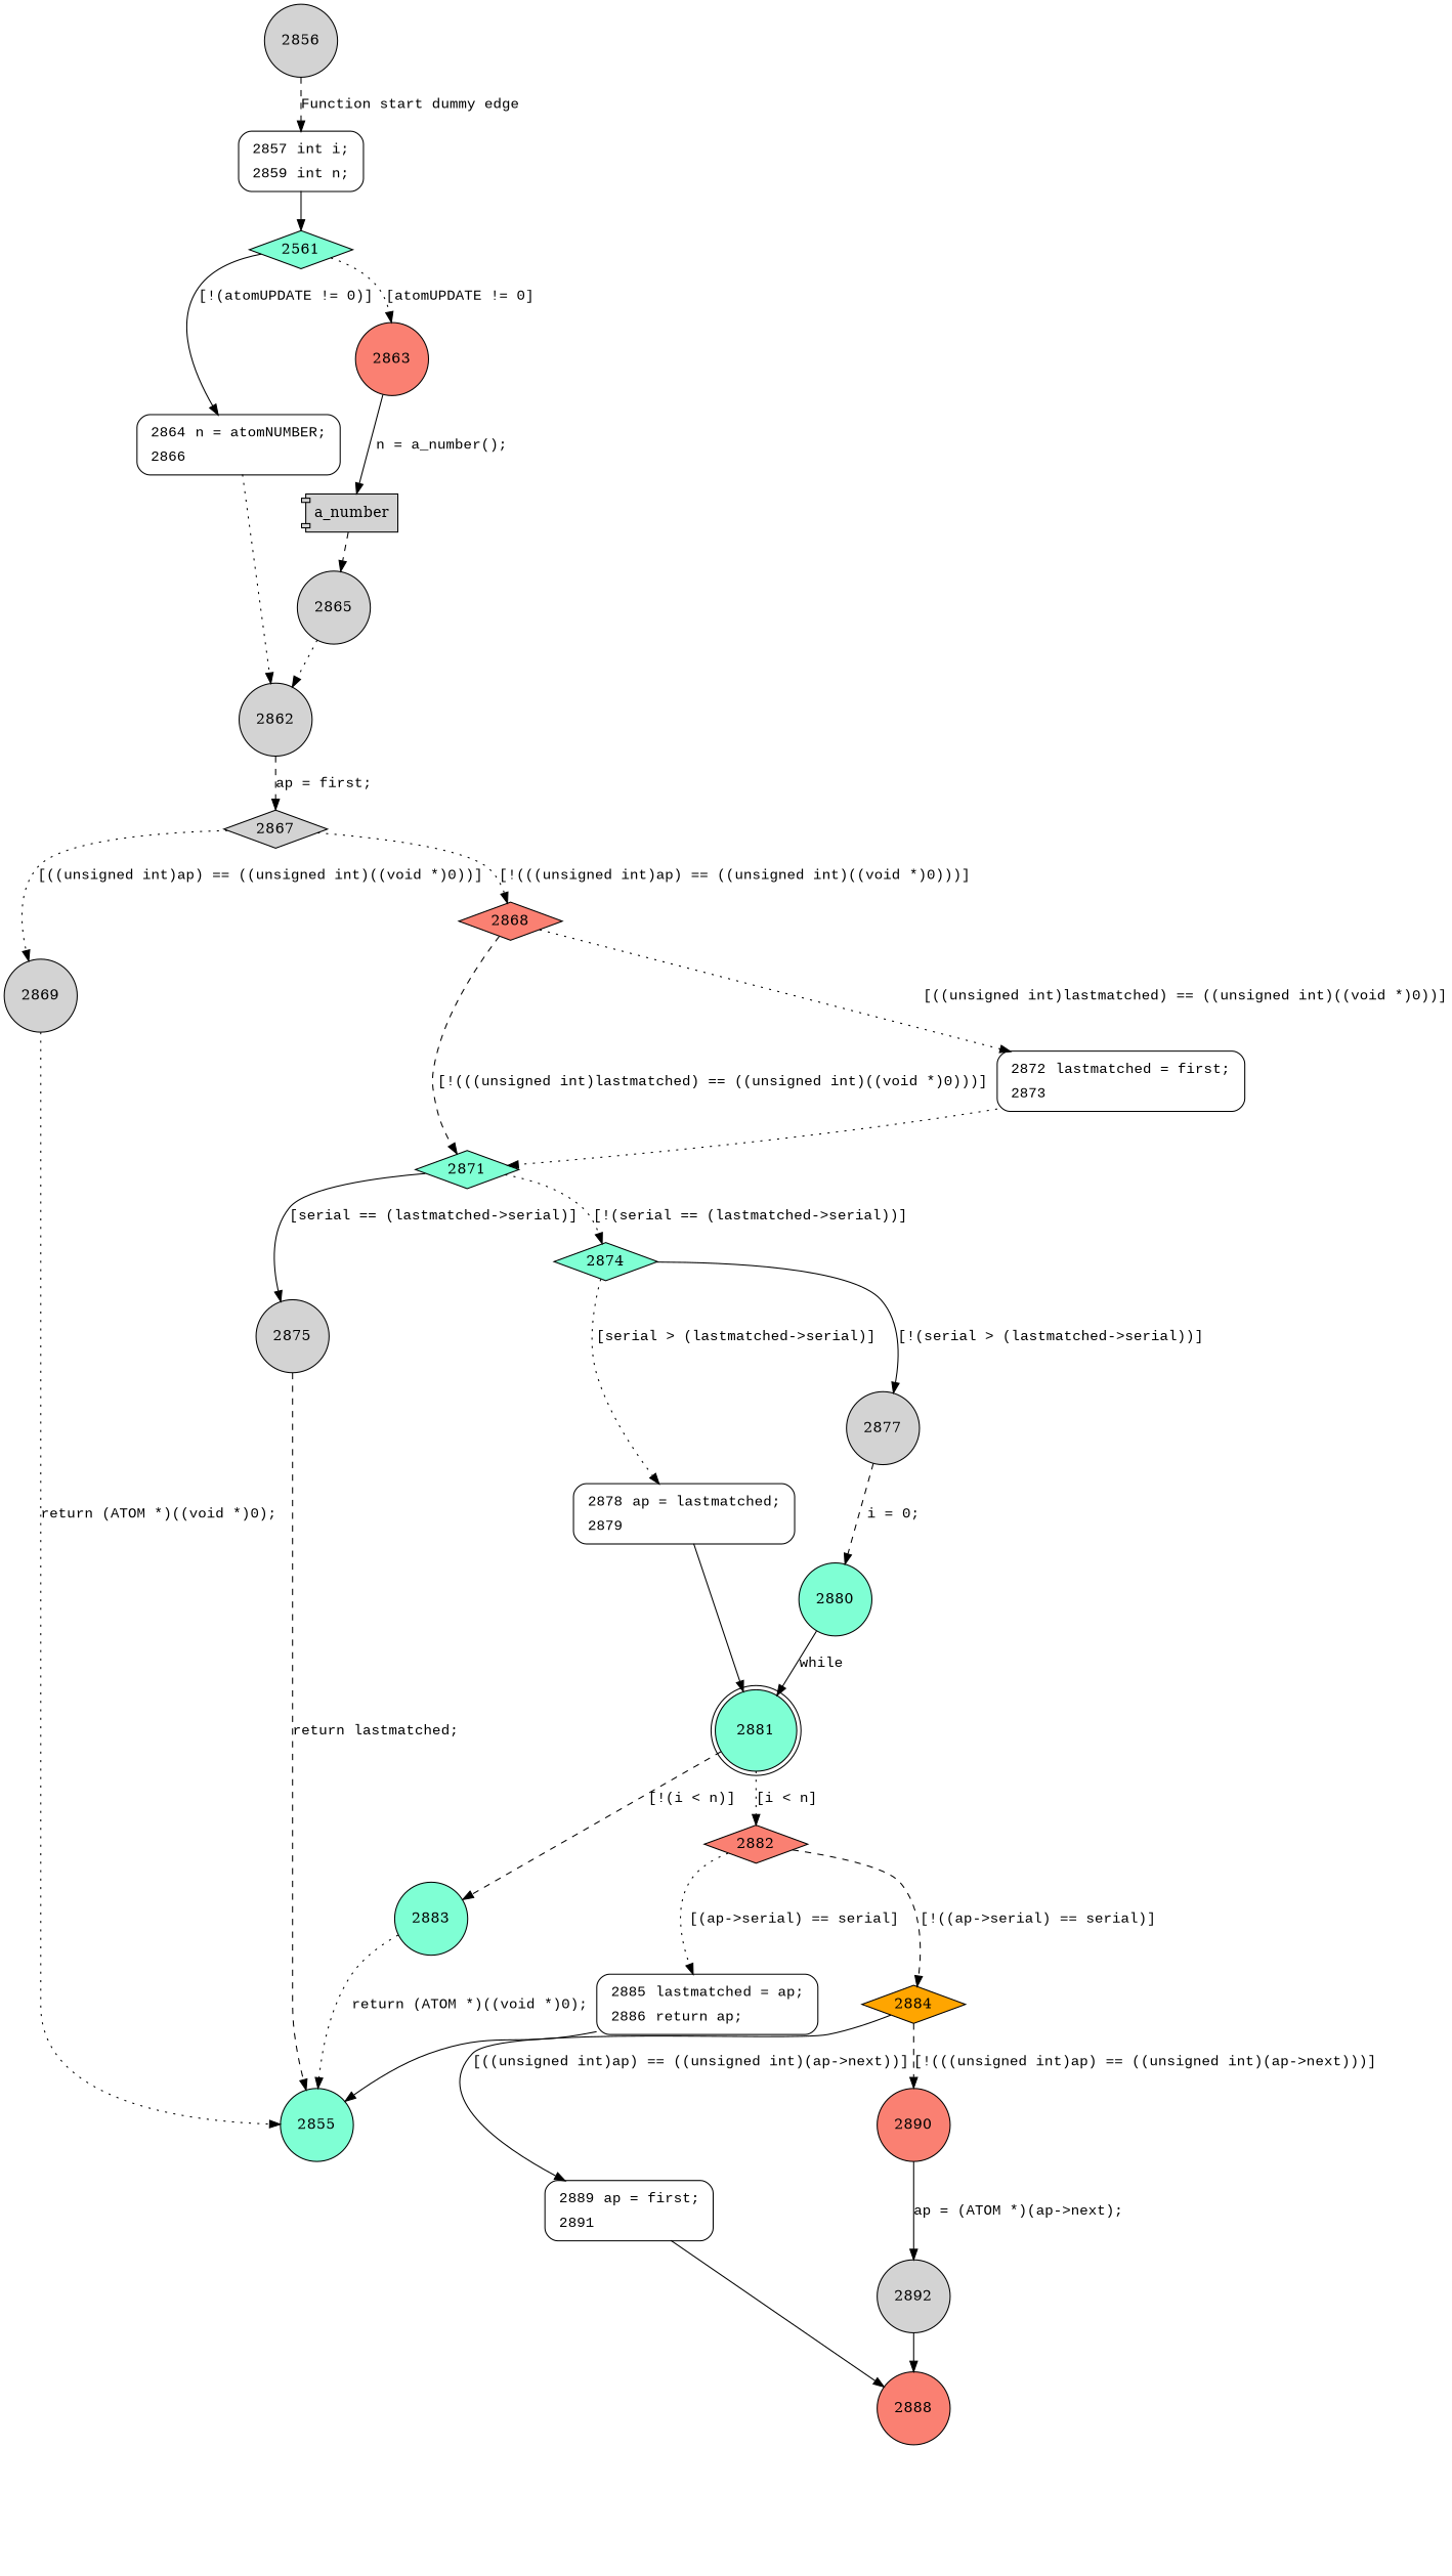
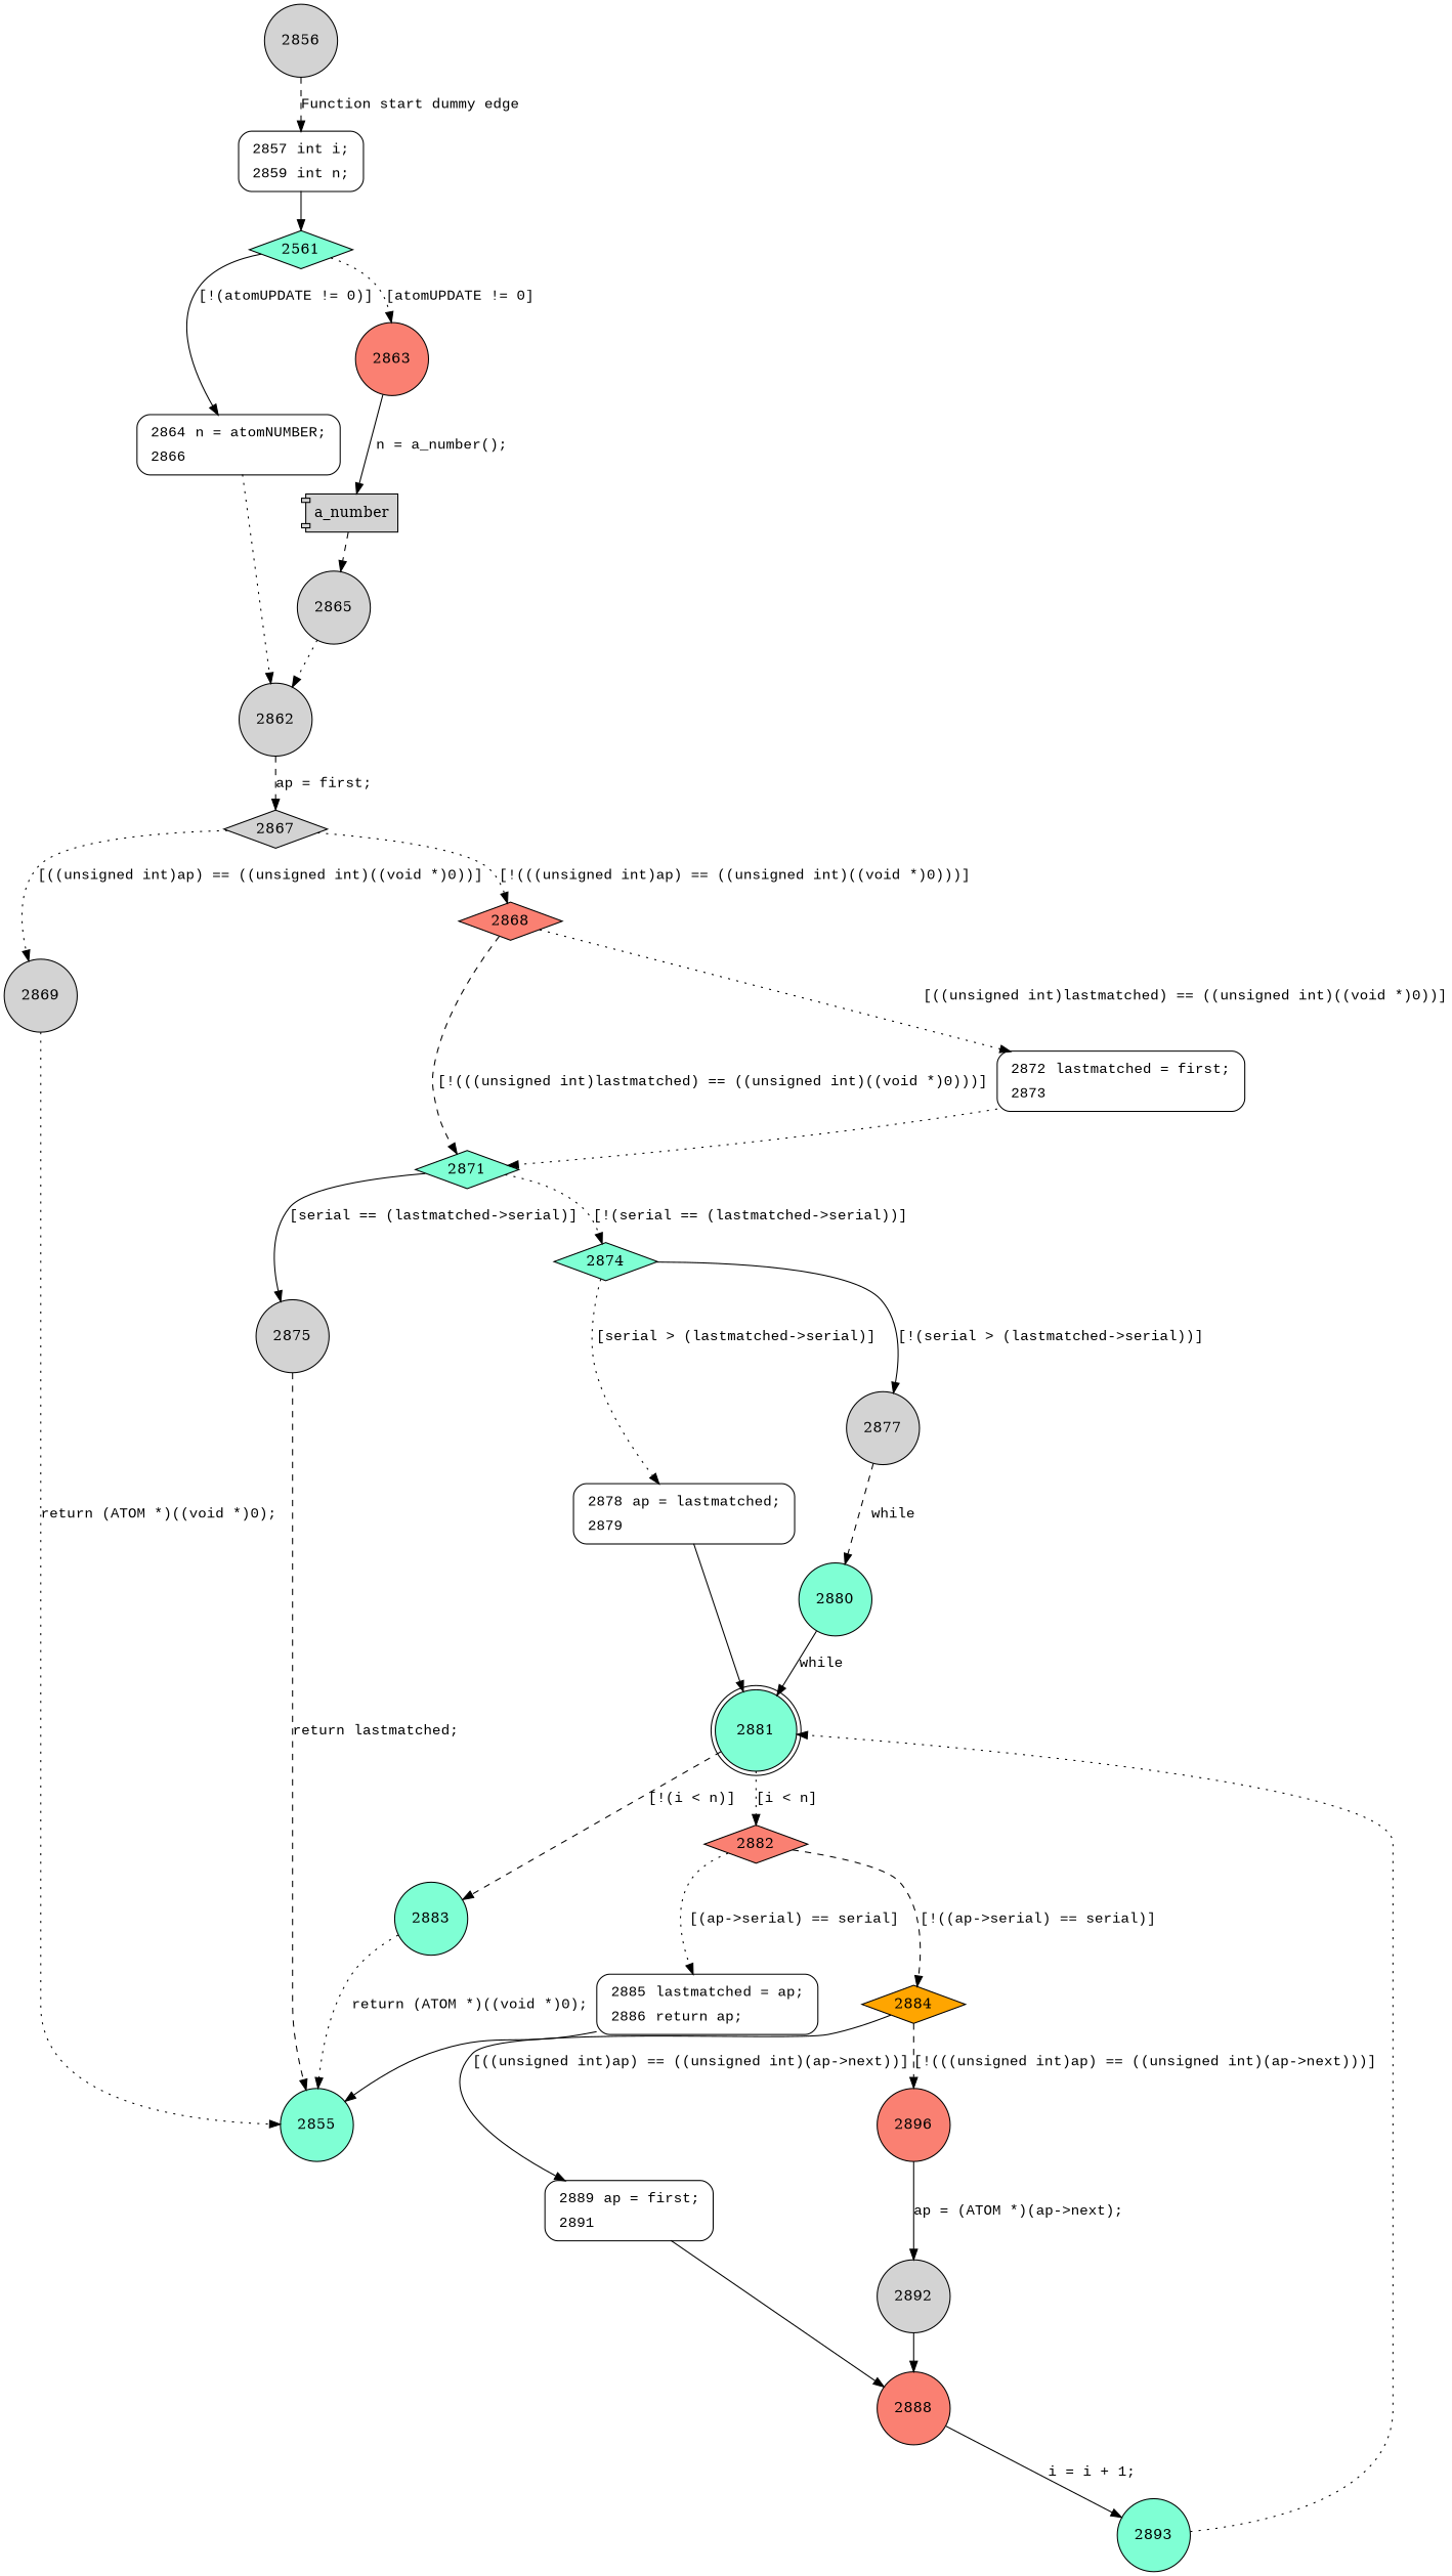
  digraph {
    node [fillcolor=lightgrey shape=circle style=filled]
    edge [style=dotted fontname="Courier New"]
    n1 [fillcolor=white fontname="Courier New" label=<<table border="0" cellborder="0" cellpadding="3" bgcolor="white"><tr><td align="right">2857</td><td align="left">int i;</td></tr><tr><td align="right">2859</td><td align="left">int n;</td></tr></table>> penwidth=1 shape=Mrecord style="filled,bold"]
    2856
    n3 [fillcolor=aquamarine label=2561 shape=diamond]
    n4 [fillcolor=white fontname="Courier New" label=<<table border="0" cellborder="0" cellpadding="3" bgcolor="white"><tr><td align="right">2864</td><td align="left">n = atomNUMBER;</td></tr><tr><td align="right">2866</td><td align="left"></td></tr></table>> penwidth=1 shape=Mrecord style="filled,bold"]
    2863 [fillcolor=salmon]
    2862
    n7 [label=a_number shape=component]
    2867 [shape=diamond]
    2865
    2868 [fillcolor=salmon shape=diamond]
    2869
    2871 [fillcolor=aquamarine shape=diamond]
    n13 [fillcolor=white fontname="Courier New" label=<<table border="0" cellborder="0" cellpadding="3" bgcolor="white"><tr><td align="right">2872</td><td align="left">lastmatched = first;</td></tr><tr><td align="right">2873</td><td align="left"></td></tr></table>> penwidth=1 shape=Mrecord style="filled,bold"]
    2855 [fillcolor=aquamarine]
    2874 [fillcolor=aquamarine shape=diamond]
    2875
    2877
    n18 [fillcolor=white fontname="Courier New" label=<<table border="0" cellborder="0" cellpadding="3" bgcolor="white"><tr><td align="right">2878</td><td align="left">ap = lastmatched;</td></tr><tr><td align="right">2879</td><td align="left"></td></tr></table>> penwidth=1 shape=Mrecord style="filled,bold"]
    2880 [fillcolor=aquamarine]
    2881 [fillcolor=aquamarine shape=doublecircle]
    2883 [fillcolor=aquamarine]
    2882 [fillcolor=salmon shape=diamond]
    2884 [fillcolor=orange shape=diamond]
    n24 [fillcolor=white fontname="Courier New" label=<<table border="0" cellborder="0" cellpadding="3" bgcolor="white"><tr><td align="right">2885</td><td align="left">lastmatched = ap;</td></tr><tr><td align="right">2886</td><td align="left">return ap;</td></tr></table>> penwidth=1 shape=Mrecord style="filled,bold"]
-   2890 [fillcolor=salmon]
+   2890 [fillcolor=salmon label=2896]
    n26 [fillcolor=white fontname="Courier New" label=<<table border="0" cellborder="0" cellpadding="3" bgcolor="white"><tr><td align="right">2889</td><td align="left">ap = first;</td></tr><tr><td align="right">2891</td><td align="left"></td></tr></table>> penwidth=1 shape=Mrecord style="filled,bold"]
    2892
    2888 [fillcolor=salmon]
+   2893 [fillcolor=aquamarine]
    n1 -> n3 [style=solid fontname=""]
    2856 -> n1 [label="Function start dummy edge" style=dashed]
    n3 -> n4 [label="[!(atomUPDATE != 0)]" style=solid]
    n3 -> 2863 [label="[atomUPDATE != 0]"]
    n4 -> 2862 [fontname=""]
    2863 -> n7 [label="n = a_number();" style=solid]
    2862 -> 2867 [label="ap = first;" style=dashed]
    n7 -> 2865 [style=dashed]
    2867 -> 2868 [label="[!(((unsigned int)ap) == ((unsigned int)((void *)0)))]"]
    2867 -> 2869 [label="[((unsigned int)ap) == ((unsigned int)((void *)0))]"]
    2865 -> 2862
    2868 -> 2871 [label="[!(((unsigned int)lastmatched) == ((unsigned int)((void *)0)))]" style=dashed]
    2868 -> n13 [label="[((unsigned int)lastmatched) == ((unsigned int)((void *)0))]"]
    2869 -> 2855 [label="return (ATOM *)((void *)0);"]
    2871 -> 2874 [label="[!(serial == (lastmatched->serial))]"]
    2871 -> 2875 [label="[serial == (lastmatched->serial)]" style=solid]
    n13 -> 2871 [fontname=""]
    2874 -> 2877 [label="[!(serial > (lastmatched->serial))]" style=solid]
    2874 -> n18 [label="[serial > (lastmatched->serial)]"]
    2875 -> 2855 [label="return lastmatched;" style=dashed]
-   2877 -> 2880 [label="i = 0;" style=dashed]
+   2877 -> 2880 [label=while style=dashed]
    n18 -> 2881 [style=solid fontname=""]
    2880 -> 2881 [label=while style=solid]
    2881 -> 2883 [label="[!(i < n)]" style=dashed]
    2881 -> 2882 [label="[i < n]"]
    2883 -> 2855 [label="return (ATOM *)((void *)0);"]
    2882 -> 2884 [label="[!((ap->serial) == serial)]" style=dashed]
    2882 -> n24 [label="[(ap->serial) == serial]"]
    2884 -> 2890 [label="[!(((unsigned int)ap) == ((unsigned int)(ap->next)))]" style=dashed]
    2884 -> n26 [label="[((unsigned int)ap) == ((unsigned int)(ap->next))]" style=solid]
    n24 -> 2855 [style=solid fontname=""]
    2890 -> 2892 [label="ap = (ATOM *)(ap->next);" style=solid]
    n26 -> 2888 [style=solid fontname=""]
    2892 -> 2888 [style=solid]
+   2888 -> 2893 [label="i = i + 1;" style=solid]
+   2893 -> 2881
  }
